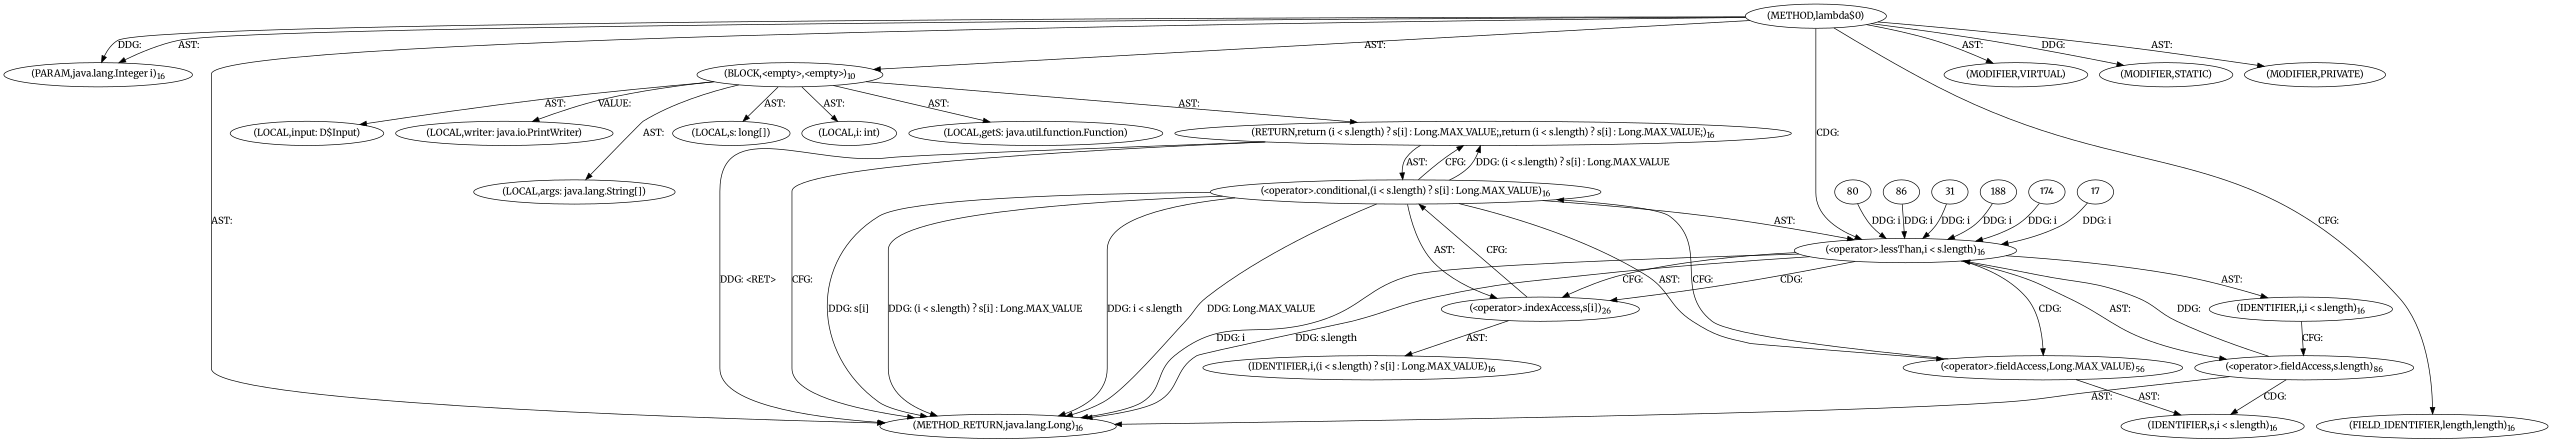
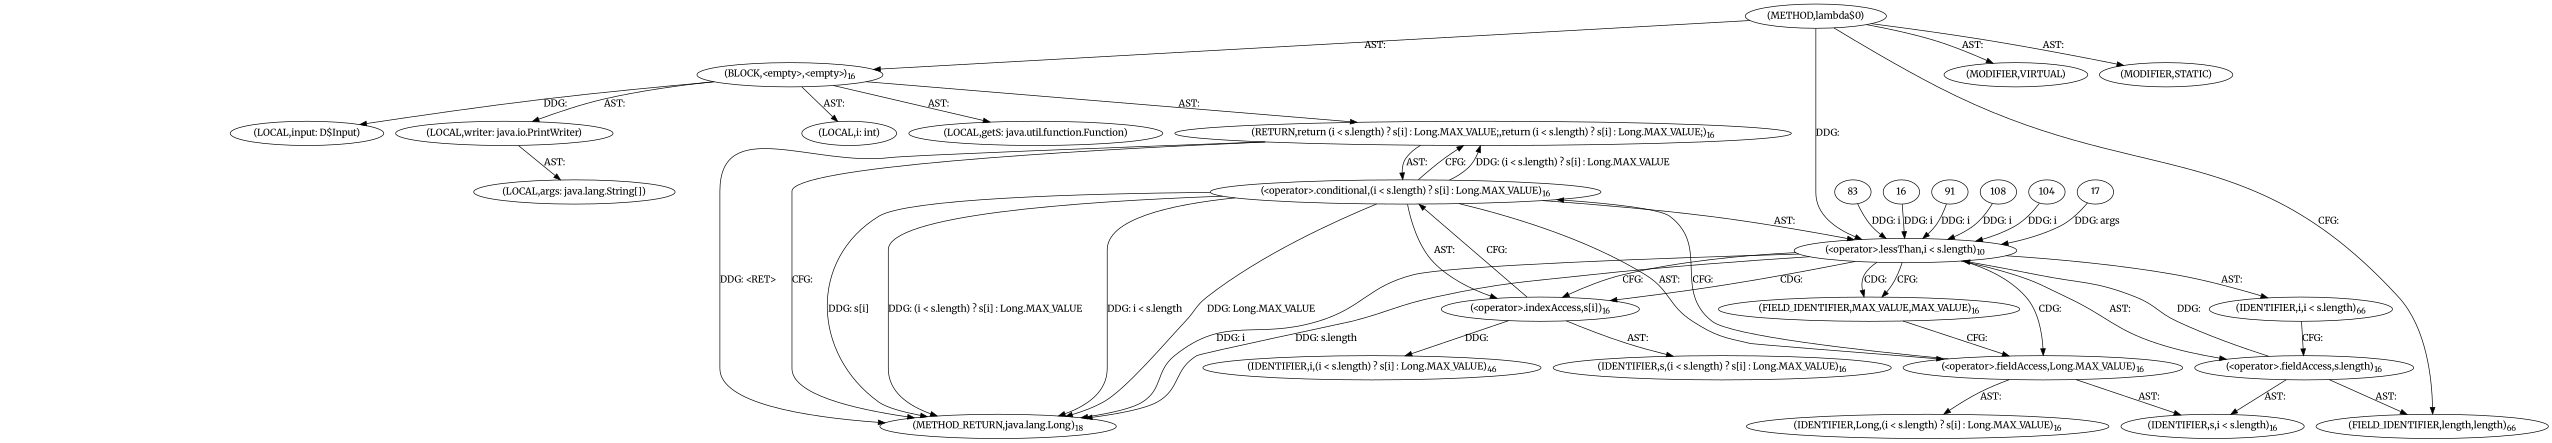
  digraph {
    fontname=Merriweather
    node [fontname=Merriweather]
    edge [fontname=Merriweather]
    n1 [label=<(METHOD,lambda$0)>]
-   n2 [label=<(PARAM,java.lang.Integer i)<SUB>16</SUB>>]
-   n3 [label=<(BLOCK,&lt;empty&gt;,&lt;empty&gt;)<SUB>10</SUB>>]
-   n4 [label=<(&lt;operator&gt;.lessThan,i &lt; s.length)<SUB>16</SUB>>]
-   n5 [label=<(FIELD_IDENTIFIER,length,length)<SUB>16</SUB>>]
-   n6 [label=<(METHOD_RETURN,java.lang.Long)<SUB>16</SUB>>]
+   n3 [label=<(BLOCK,&lt;empty&gt;,&lt;empty&gt;)<SUB>16</SUB>>]
+   n4 [label=<(&lt;operator&gt;.lessThan,i &lt; s.length)<SUB>10</SUB>>]
+   n5 [label=<(FIELD_IDENTIFIER,length,length)<SUB>66</SUB>>]
+   n6 [label=<(METHOD_RETURN,java.lang.Long)<SUB>18</SUB>>]
    n7 [label=<(MODIFIER,VIRTUAL)>]
    n8 [label=<(MODIFIER,STATIC)>]
-   n9 [label=<(MODIFIER,PRIVATE)>]
-   n10 [label=<(LOCAL,s: long[])>]
    n11 [label=<(LOCAL,i: int)>]
    n12 [label=<(LOCAL,getS: java.util.function.Function)>]
    n13 [label=<(LOCAL,input: D$Input)>]
    n14 [label=<(LOCAL,writer: java.io.PrintWriter)>]
    n15 [label=<(LOCAL,args: java.lang.String[])>]
    n16 [label=<(RETURN,return (i &lt; s.length) ? s[i] : Long.MAX_VALUE;,return (i &lt; s.length) ? s[i] : Long.MAX_VALUE;)<SUB>16</SUB>>]
-   n17 [label=<(&lt;operator&gt;.indexAccess,s[i])<SUB>26</SUB>>]
-   n18 [label=<(&lt;operator&gt;.fieldAccess,Long.MAX_VALUE)<SUB>56</SUB>>]
-   n19 [label=<(IDENTIFIER,i,i &lt; s.length)<SUB>16</SUB>>]
-   n20 [label=<(&lt;operator&gt;.fieldAccess,s.length)<SUB>86</SUB>>]
+   n17 [label=<(&lt;operator&gt;.indexAccess,s[i])<SUB>16</SUB>>]
+   n18 [label=<(&lt;operator&gt;.fieldAccess,Long.MAX_VALUE)<SUB>16</SUB>>]
+   n19 [label=<(IDENTIFIER,i,i &lt; s.length)<SUB>66</SUB>>]
+   n20 [label=<(&lt;operator&gt;.fieldAccess,s.length)<SUB>16</SUB>>]
+   n21 [label=<(FIELD_IDENTIFIER,MAX_VALUE,MAX_VALUE)<SUB>16</SUB>>]
    n22 [label=<(&lt;operator&gt;.conditional,(i &lt; s.length) ? s[i] : Long.MAX_VALUE)<SUB>16</SUB>>]
-   n24 [label=<(IDENTIFIER,i,(i &lt; s.length) ? s[i] : Long.MAX_VALUE)<SUB>16</SUB>>]
+   n23 [label=<(IDENTIFIER,s,(i &lt; s.length) ? s[i] : Long.MAX_VALUE)<SUB>16</SUB>>]
+   n24 [label=<(IDENTIFIER,i,(i &lt; s.length) ? s[i] : Long.MAX_VALUE)<SUB>46</SUB>>]
    n25 [label=<(IDENTIFIER,s,i &lt; s.length)<SUB>16</SUB>>]
-   83 [label=80]
-   86
-   91 [label=31]
-   108 [label=188]
-   104 [label=174]
+   n26 [label=<(IDENTIFIER,Long,(i &lt; s.length) ? s[i] : Long.MAX_VALUE)<SUB>16</SUB>>]
+   83
+   86 [label=16]
+   91
+   108
+   104
    17
-   n1 -> n2 [label="AST: "]
-   n1 -> n2 [label="DDG: "]
    n1 -> n3 [label="AST: "]
-   n1 -> n4 [label="CDG: "]
+   n1 -> n4 [label="DDG: "]
    n1 -> n5 [label="CFG: "]
-   n1 -> n6 [label="AST: "]
    n1 -> n7 [label="AST: "]
-   n1 -> n8 [label="DDG: "]
-   n1 -> n9 [label="AST: "]
-   n3 -> n10 [label="AST: "]
+   n1 -> n8 [label="AST: "]
    n3 -> n11 [label="AST: "]
    n3 -> n12 [label="AST: "]
-   n3 -> n13 [label="AST: "]
-   n3 -> n14 [label="VALUE: "]
-   n3 -> n15 [label="AST: "]
+   n3 -> n13 [label="DDG: "]
+   n3 -> n14 [label="AST: "]
+   n14 -> n15 [label="AST: "]
    n3 -> n16 [label="AST: "]
    n4 -> n6 [label="DDG: i"]
    n4 -> n6 [label="DDG: s.length"]
    n4 -> n17 [label="CFG: "]
    n4 -> n17 [label="CDG: "]
    n4 -> n18 [label="CDG: "]
    n4 -> n19 [label="AST: "]
    n4 -> n20 [label="AST: "]
+   n4 -> n21 [label="CFG: "]
+   n4 -> n21 [label="CDG: "]
    n16 -> n6 [label="CFG: "]
    n16 -> n6 [label="DDG: &lt;RET&gt;"]
    n16 -> n22 [label="AST: "]
    n17 -> n22 [label="CFG: "]
-   n17 -> n24 [label="AST: "]
+   n17 -> n23 [label="AST: "]
+   n17 -> n24 [label="DDG: "]
    n18 -> n22 [label="CFG: "]
    n18 -> n25 [label="AST: "]
+   n18 -> n26 [label="AST: "]
    n19 -> n20 [label="CFG: "]
    n20 -> n4 [label="DDG: "]
-   n20 -> n6 [label="AST: "]
-   n20 -> n25 [label="CDG: "]
+   n20 -> n5 [label="AST: "]
+   n20 -> n25 [label="AST: "]
+   n21 -> n18 [label="CFG: "]
    n22 -> n4 [label="AST: "]
    n22 -> n6 [label="DDG: i &lt; s.length"]
    n22 -> n6 [label="DDG: Long.MAX_VALUE"]
    n22 -> n6 [label="DDG: s[i]"]
    n22 -> n6 [label="DDG: (i &lt; s.length) ? s[i] : Long.MAX_VALUE"]
    n22 -> n16 [label="CFG: "]
    n22 -> n16 [label="DDG: (i &lt; s.length) ? s[i] : Long.MAX_VALUE"]
    n22 -> n17 [label="AST: "]
    n22 -> n18 [label="AST: "]
    83 -> n4 [label="DDG: i"]
    86 -> n4 [label="DDG: i"]
    91 -> n4 [label="DDG: i"]
    108 -> n4 [label="DDG: i"]
    104 -> n4 [label="DDG: i"]
-   17 -> n4 [label="DDG: i"]
+   17 -> n4 [label="DDG: args"]
  }
